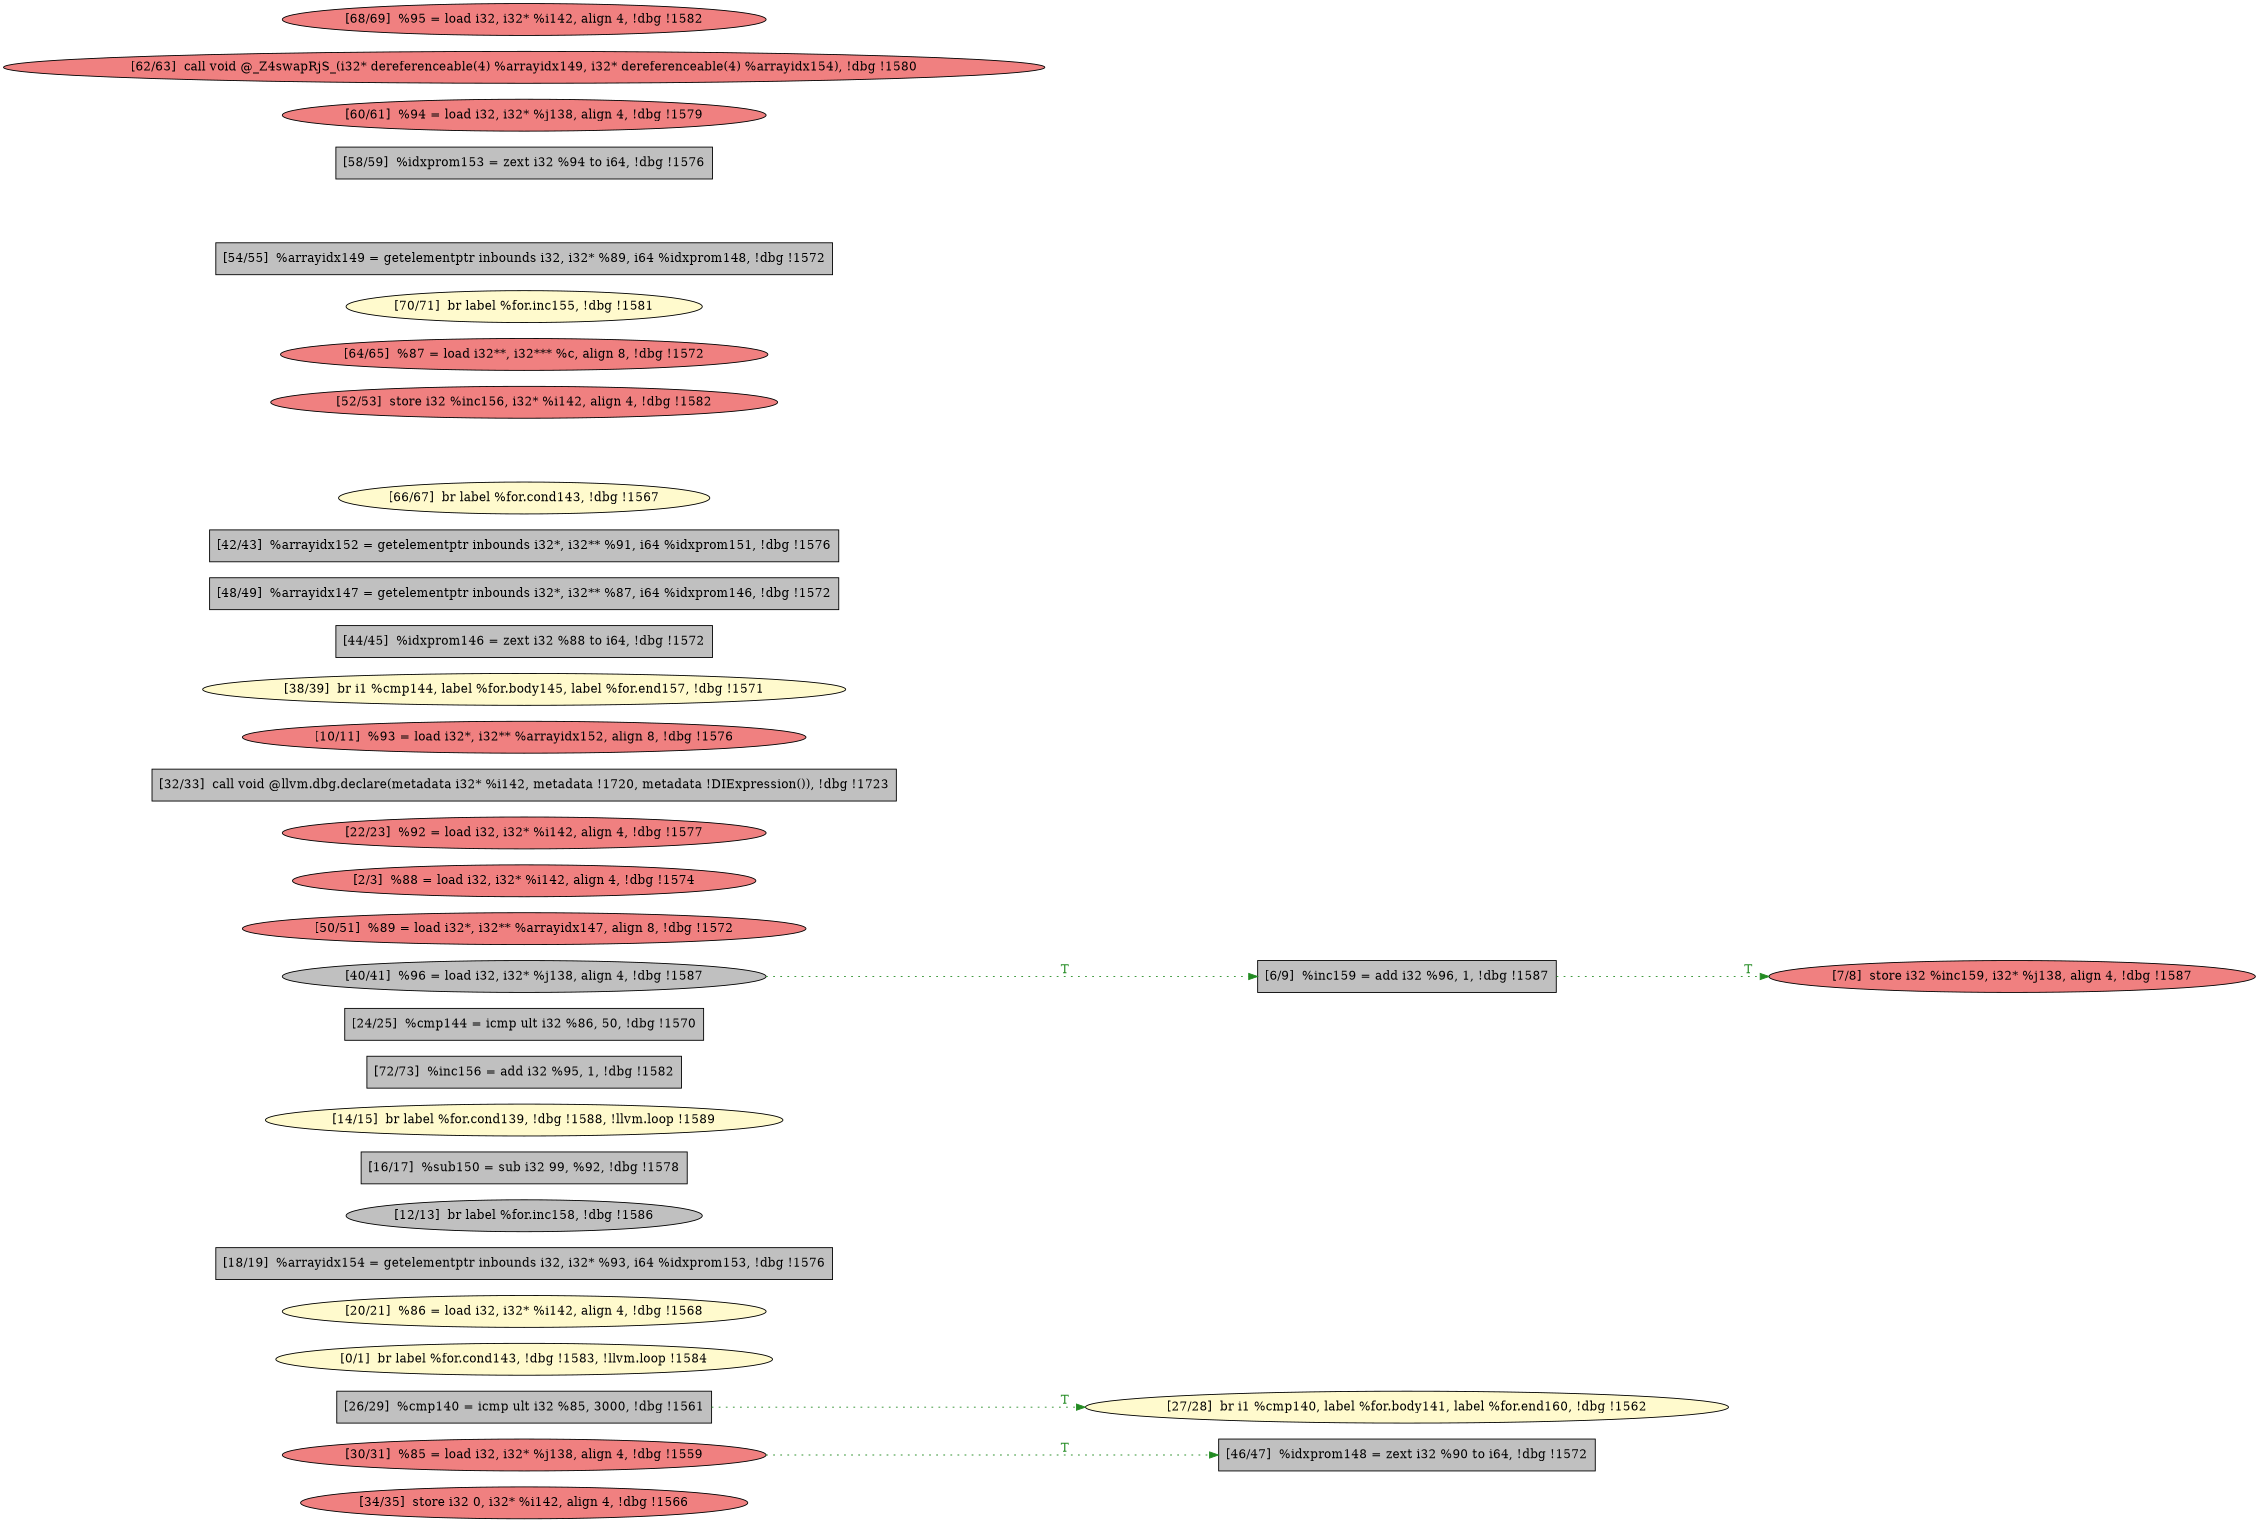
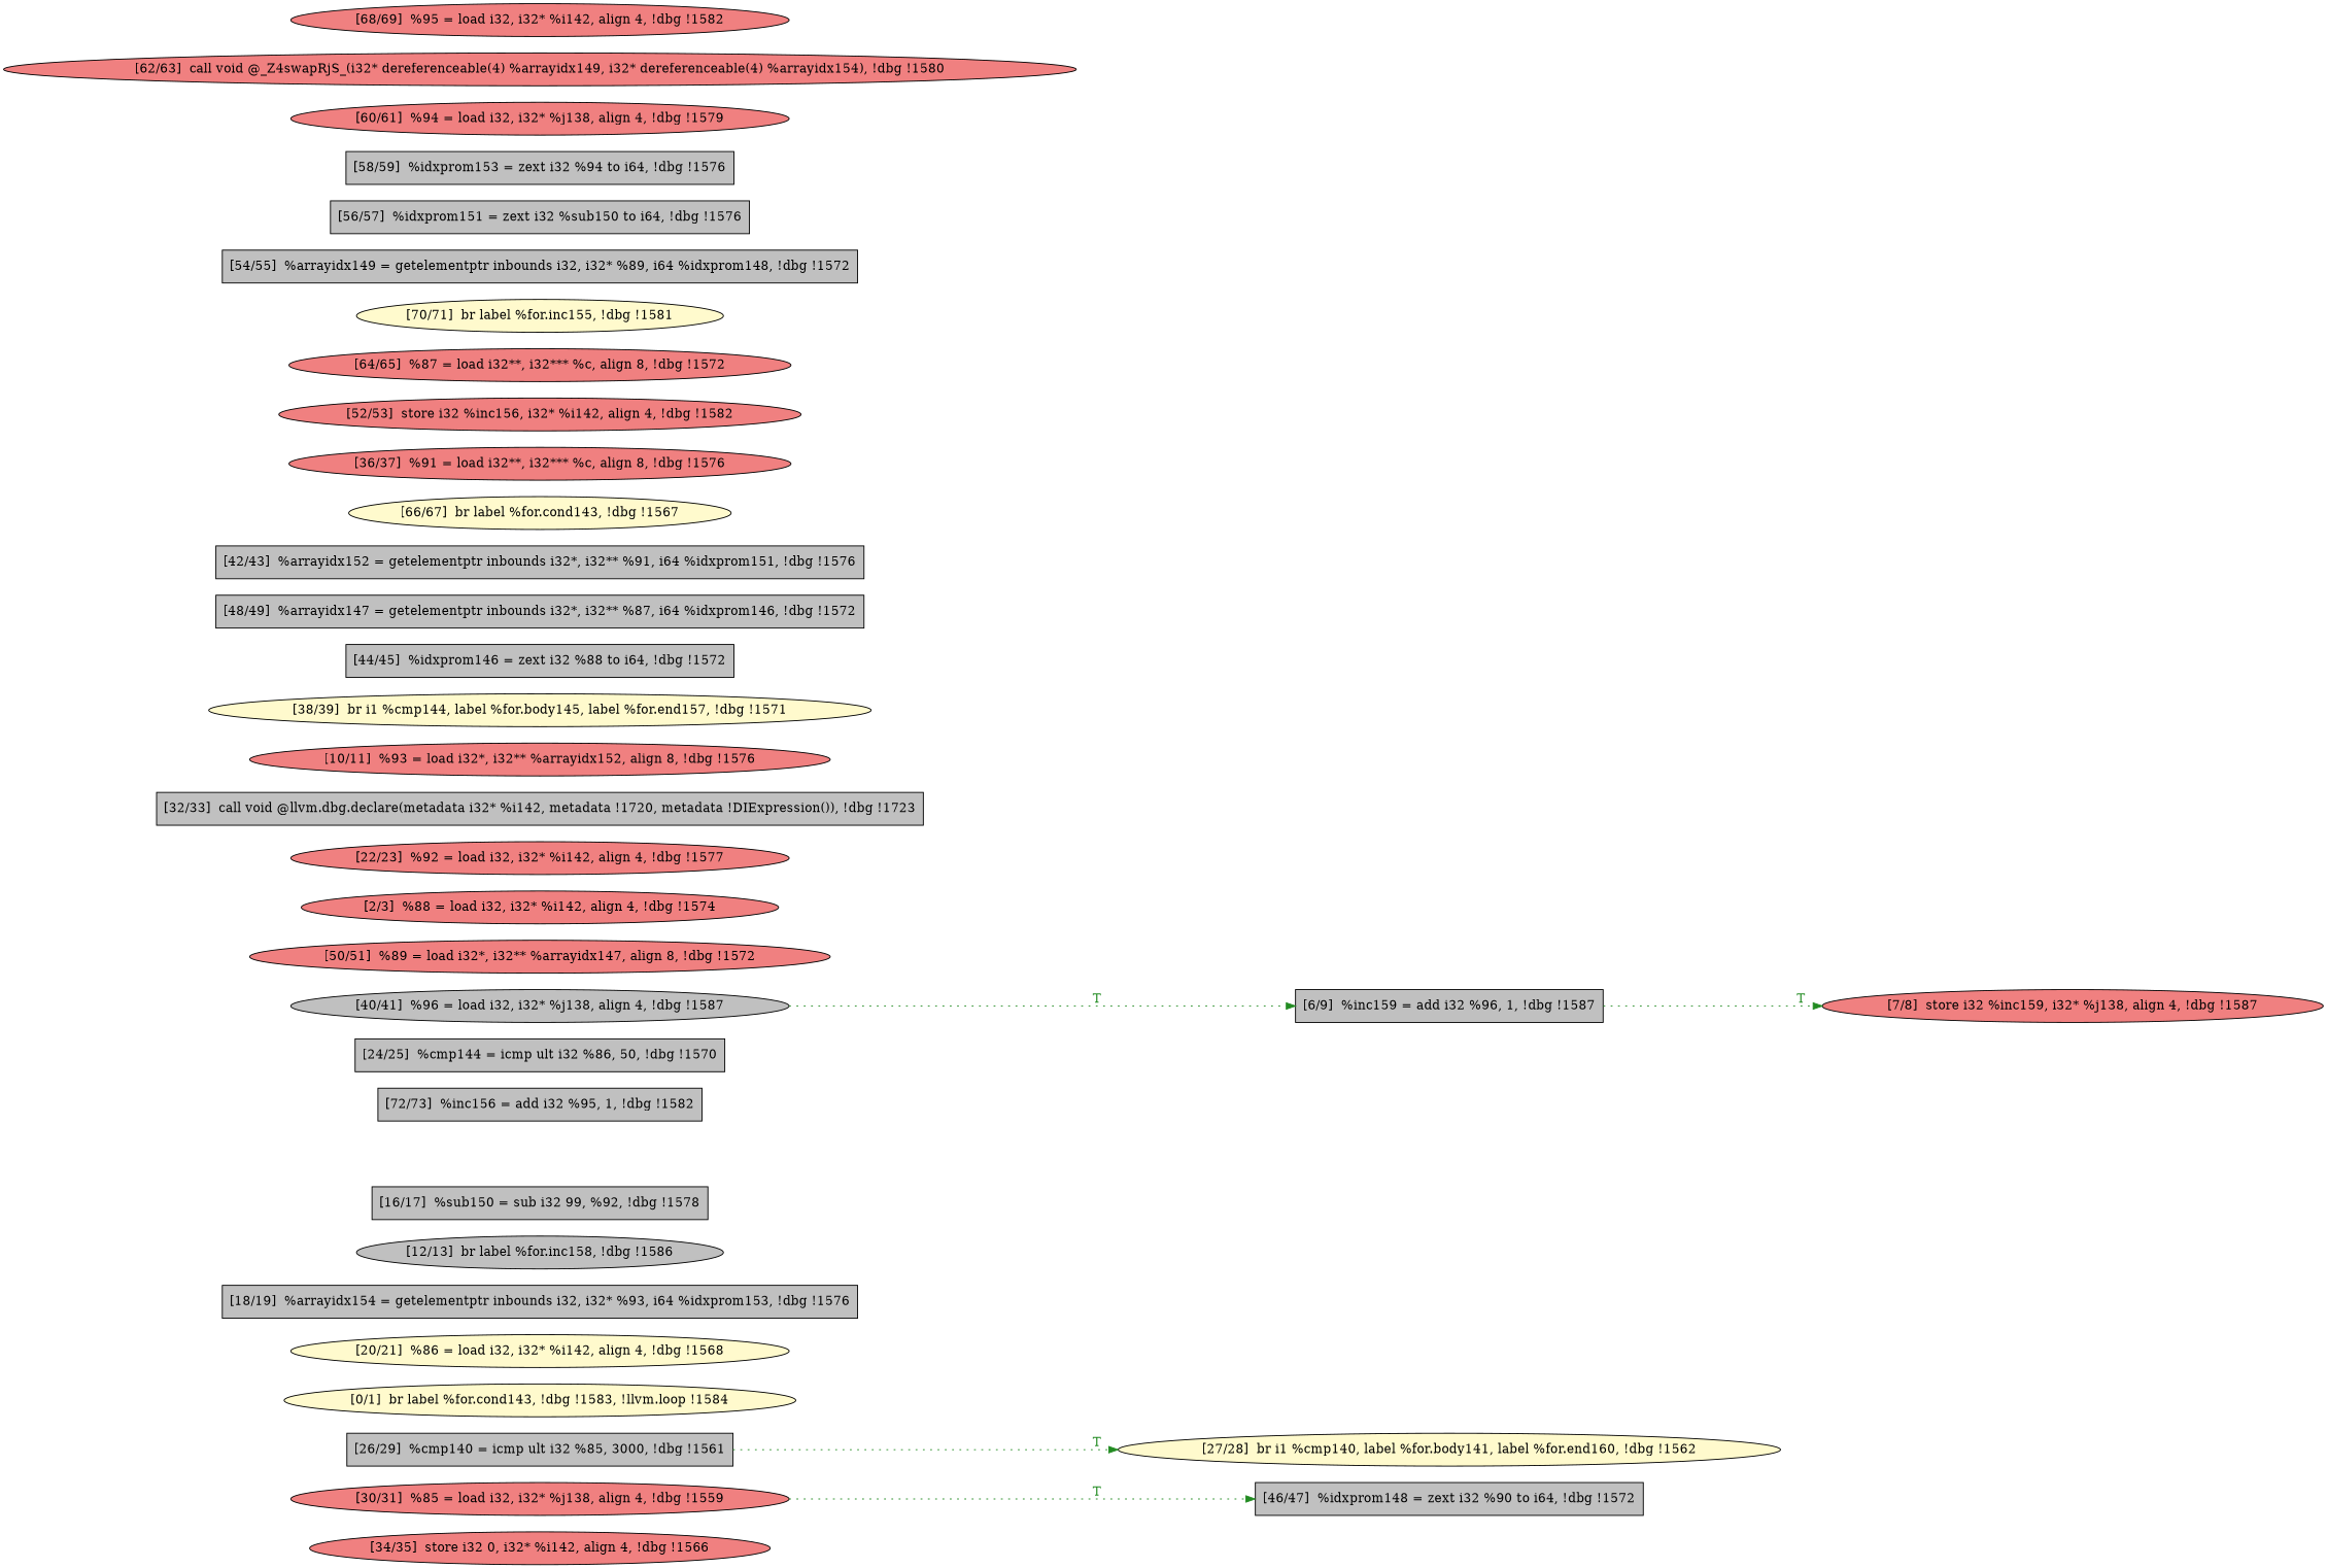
  digraph {
    rankdir=LR
    node [fillcolor=grey shape=ellipse style=filled]
    edge [color=forestgreen fontcolor=forestgreen style=dotted]
    n1 [fillcolor=lightcoral label="[34/35]  store i32 0, i32* %i142, align 4, !dbg !1566"]
    n2 [label="[46/47]  %idxprom148 = zext i32 %90 to i64, !dbg !1572" shape=rectangle]
    n3 [fillcolor=lightcoral label="[30/31]  %85 = load i32, i32* %j138, align 4, !dbg !1559"]
    n4 [label="[26/29]  %cmp140 = icmp ult i32 %85, 3000, !dbg !1561" shape=rectangle]
    n5 [fillcolor=lemonchiffon label="[27/28]  br i1 %cmp140, label %for.body141, label %for.end160, !dbg !1562"]
    n6 [fillcolor=lemonchiffon label="[0/1]  br label %for.cond143, !dbg !1583, !llvm.loop !1584"]
    n7 [fillcolor=lemonchiffon label="[20/21]  %86 = load i32, i32* %i142, align 4, !dbg !1568"]
    n8 [label="[18/19]  %arrayidx154 = getelementptr inbounds i32, i32* %93, i64 %idxprom153, !dbg !1576" shape=rectangle]
    n9 [label="[12/13]  br label %for.inc158, !dbg !1586"]
    n10 [label="[16/17]  %sub150 = sub i32 99, %92, !dbg !1578" shape=rectangle]
-   n11 [fillcolor=lemonchiffon label="[14/15]  br label %for.cond139, !dbg !1588, !llvm.loop !1589"]
    n12 [label="[72/73]  %inc156 = add i32 %95, 1, !dbg !1582" shape=rectangle]
    n13 [label="[24/25]  %cmp144 = icmp ult i32 %86, 50, !dbg !1570" shape=rectangle]
    n14 [label="[6/9]  %inc159 = add i32 %96, 1, !dbg !1587" shape=rectangle]
    n15 [fillcolor=lightcoral label="[7/8]  store i32 %inc159, i32* %j138, align 4, !dbg !1587"]
    n16 [fillcolor=lightcoral label="[50/51]  %89 = load i32*, i32** %arrayidx147, align 8, !dbg !1572"]
    n17 [fillcolor=lightcoral label="[2/3]  %88 = load i32, i32* %i142, align 4, !dbg !1574"]
    n18 [fillcolor=lightcoral label="[22/23]  %92 = load i32, i32* %i142, align 4, !dbg !1577"]
    n19 [label="[32/33]  call void @llvm.dbg.declare(metadata i32* %i142, metadata !1720, metadata !DIExpression()), !dbg !1723" shape=rectangle]
    n20 [fillcolor=lightcoral label="[10/11]  %93 = load i32*, i32** %arrayidx152, align 8, !dbg !1576"]
    n21 [fillcolor=lemonchiffon label="[38/39]  br i1 %cmp144, label %for.body145, label %for.end157, !dbg !1571"]
    n22 [label="[44/45]  %idxprom146 = zext i32 %88 to i64, !dbg !1572" shape=rectangle]
    n23 [label="[40/41]  %96 = load i32, i32* %j138, align 4, !dbg !1587"]
    n24 [label="[48/49]  %arrayidx147 = getelementptr inbounds i32*, i32** %87, i64 %idxprom146, !dbg !1572" shape=rectangle]
    n25 [label="[42/43]  %arrayidx152 = getelementptr inbounds i32*, i32** %91, i64 %idxprom151, !dbg !1576" shape=rectangle]
    n26 [fillcolor=lemonchiffon label="[66/67]  br label %for.cond143, !dbg !1567"]
+   n27 [fillcolor=lightcoral label="[36/37]  %91 = load i32**, i32*** %c, align 8, !dbg !1576"]
    n28 [fillcolor=lightcoral label="[52/53]  store i32 %inc156, i32* %i142, align 4, !dbg !1582"]
    n29 [fillcolor=lightcoral label="[64/65]  %87 = load i32**, i32*** %c, align 8, !dbg !1572"]
    n30 [fillcolor=lemonchiffon label="[70/71]  br label %for.inc155, !dbg !1581"]
    n31 [label="[54/55]  %arrayidx149 = getelementptr inbounds i32, i32* %89, i64 %idxprom148, !dbg !1572" shape=rectangle]
+   n32 [label="[56/57]  %idxprom151 = zext i32 %sub150 to i64, !dbg !1576" shape=rectangle]
    n33 [label="[58/59]  %idxprom153 = zext i32 %94 to i64, !dbg !1576" shape=rectangle]
    n34 [fillcolor=lightcoral label="[60/61]  %94 = load i32, i32* %j138, align 4, !dbg !1579"]
    n35 [fillcolor=lightcoral label="[62/63]  call void @_Z4swapRjS_(i32* dereferenceable(4) %arrayidx149, i32* dereferenceable(4) %arrayidx154), !dbg !1580"]
    n36 [fillcolor=lightcoral label="[68/69]  %95 = load i32, i32* %i142, align 4, !dbg !1582"]
    n3 -> n2 [label=T]
    n4 -> n5 [label=T]
    n14 -> n15 [label=T]
    n23 -> n14 [label=T]
  }
